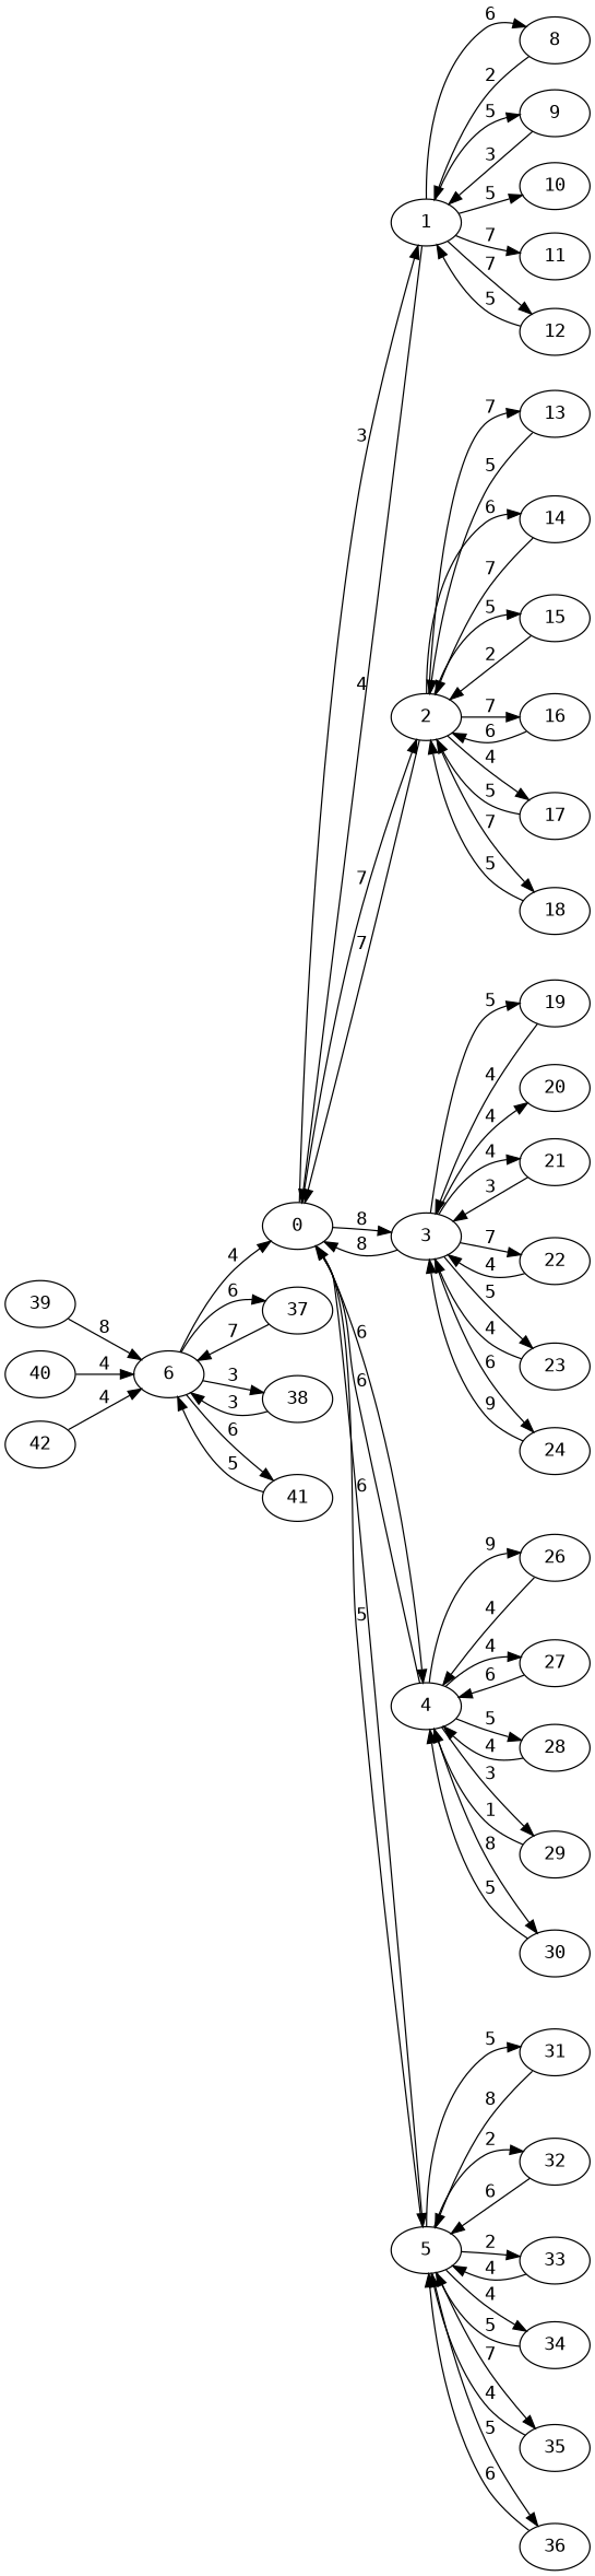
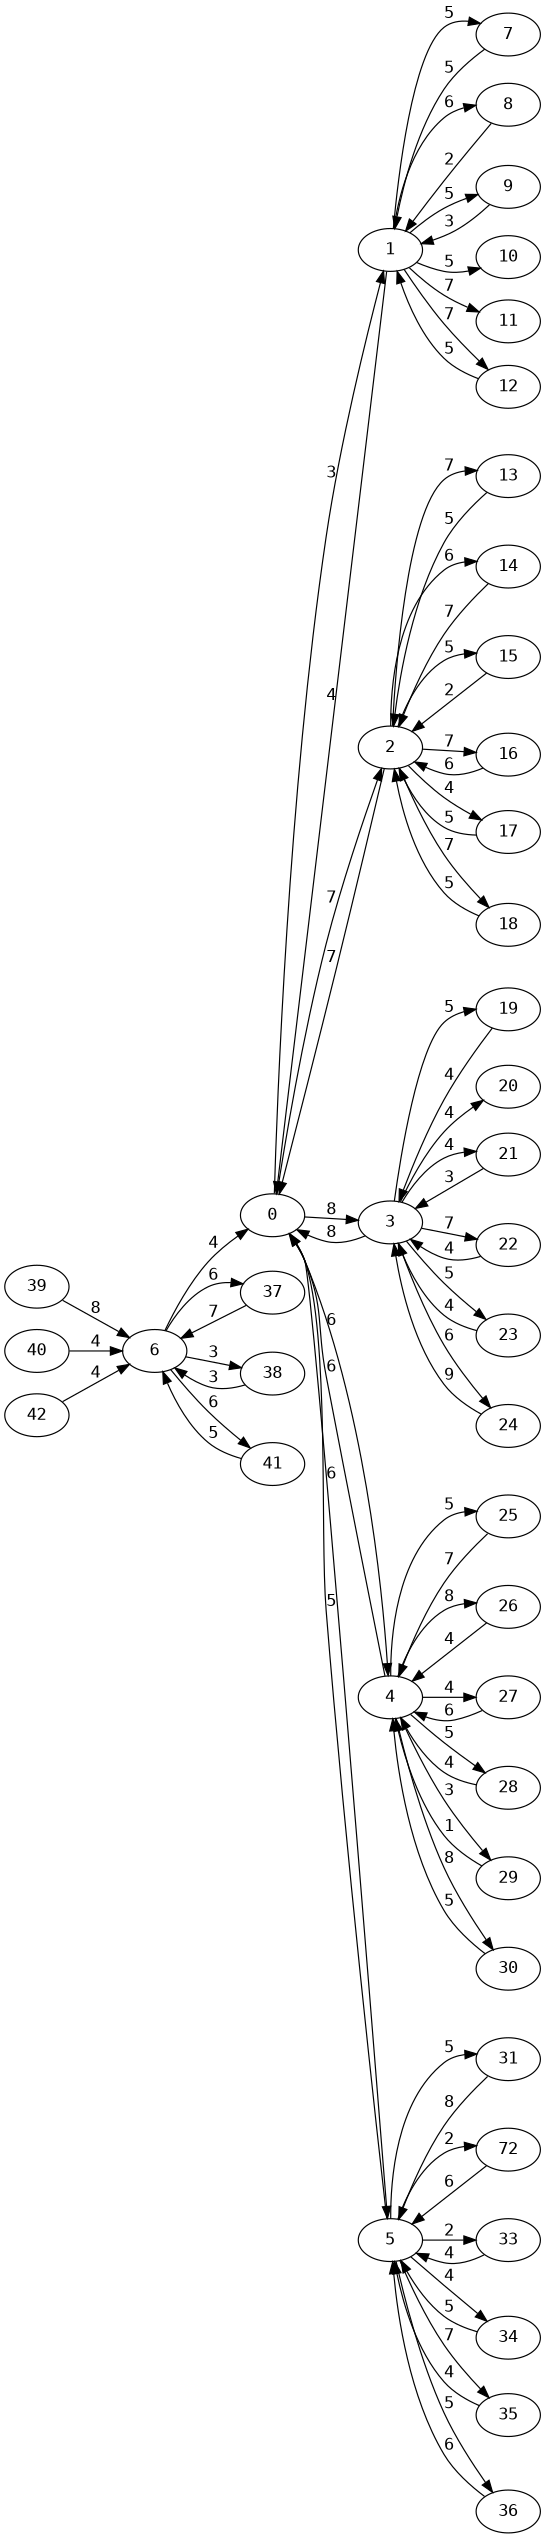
  strict digraph {
    fontname="DejaVu Sans Mono"
    rankdir=LR
    node [fontname="DejaVu Sans Mono"]
    edge [fontname="DejaVu Sans Mono"]
    0
    1
    2
    3
    4
    5
+   7
    8
    9
    10
    11
    12
    13
    14
    15
    16
    17
    18
    19
    20
    21
    22
    23
    24
+   25
    26
    27
    28
    29
    30
    31
-   32
+   32 [label=72]
    33
    34
    35
    36
    6
    37
    38
    41
    39
    40
    42
    0 -> 1 [label=3]
    0 -> 2 [label=7]
    0 -> 3 [label=8]
    0 -> 4 [label=6]
    0 -> 5 [label=6]
    1 -> 0 [label=4]
+   1 -> 7 [label=5]
    1 -> 8 [label=6]
    1 -> 9 [label=5]
    1 -> 10 [label=5]
    1 -> 11 [label=7]
    1 -> 12 [label=7]
    2 -> 0 [label=7]
    2 -> 13 [label=7]
    2 -> 14 [label=6]
    2 -> 15 [label=5]
    2 -> 16 [label=7]
    2 -> 17 [label=4]
    2 -> 18 [label=7]
    3 -> 0 [label=8]
    3 -> 19 [label=5]
    3 -> 20 [label=4]
    3 -> 21 [label=4]
    3 -> 22 [label=7]
    3 -> 23 [label=5]
    3 -> 24 [label=6]
    4 -> 0 [label=6]
-   4 -> 26 [label=9]
+   4 -> 25 [label=5]
+   4 -> 26 [label=8]
    4 -> 27 [label=4]
    4 -> 28 [label=5]
    4 -> 29 [label=3]
    4 -> 30 [label=8]
    5 -> 0 [label=5]
    5 -> 31 [label=5]
    5 -> 32 [label=2]
    5 -> 33 [label=2]
    5 -> 34 [label=4]
    5 -> 35 [label=7]
    5 -> 36 [label=5]
+   7 -> 1 [label=5]
    8 -> 1 [label=2]
    9 -> 1 [label=3]
    12 -> 1 [label=5]
    13 -> 2 [label=5]
    14 -> 2 [label=7]
    15 -> 2 [label=2]
    16 -> 2 [label=6]
    17 -> 2 [label=5]
    18 -> 2 [label=5]
    19 -> 3 [label=4]
    21 -> 3 [label=3]
    22 -> 3 [label=4]
    23 -> 3 [label=4]
    24 -> 3 [label=9]
+   25 -> 4 [label=7]
    26 -> 4 [label=4]
    27 -> 4 [label=6]
    28 -> 4 [label=4]
    29 -> 4 [label=1]
    30 -> 4 [label=5]
    31 -> 5 [label=8]
    32 -> 5 [label=6]
    33 -> 5 [label=4]
    34 -> 5 [label=5]
    35 -> 5 [label=4]
    36 -> 5 [label=6]
    6 -> 0 [label=4]
    6 -> 37 [label=6]
    6 -> 38 [label=3]
    6 -> 41 [label=6]
    37 -> 6 [label=7]
    38 -> 6 [label=3]
    41 -> 6 [label=5]
    39 -> 6 [label=8]
    40 -> 6 [label=4]
    42 -> 6 [label=4]
  }
